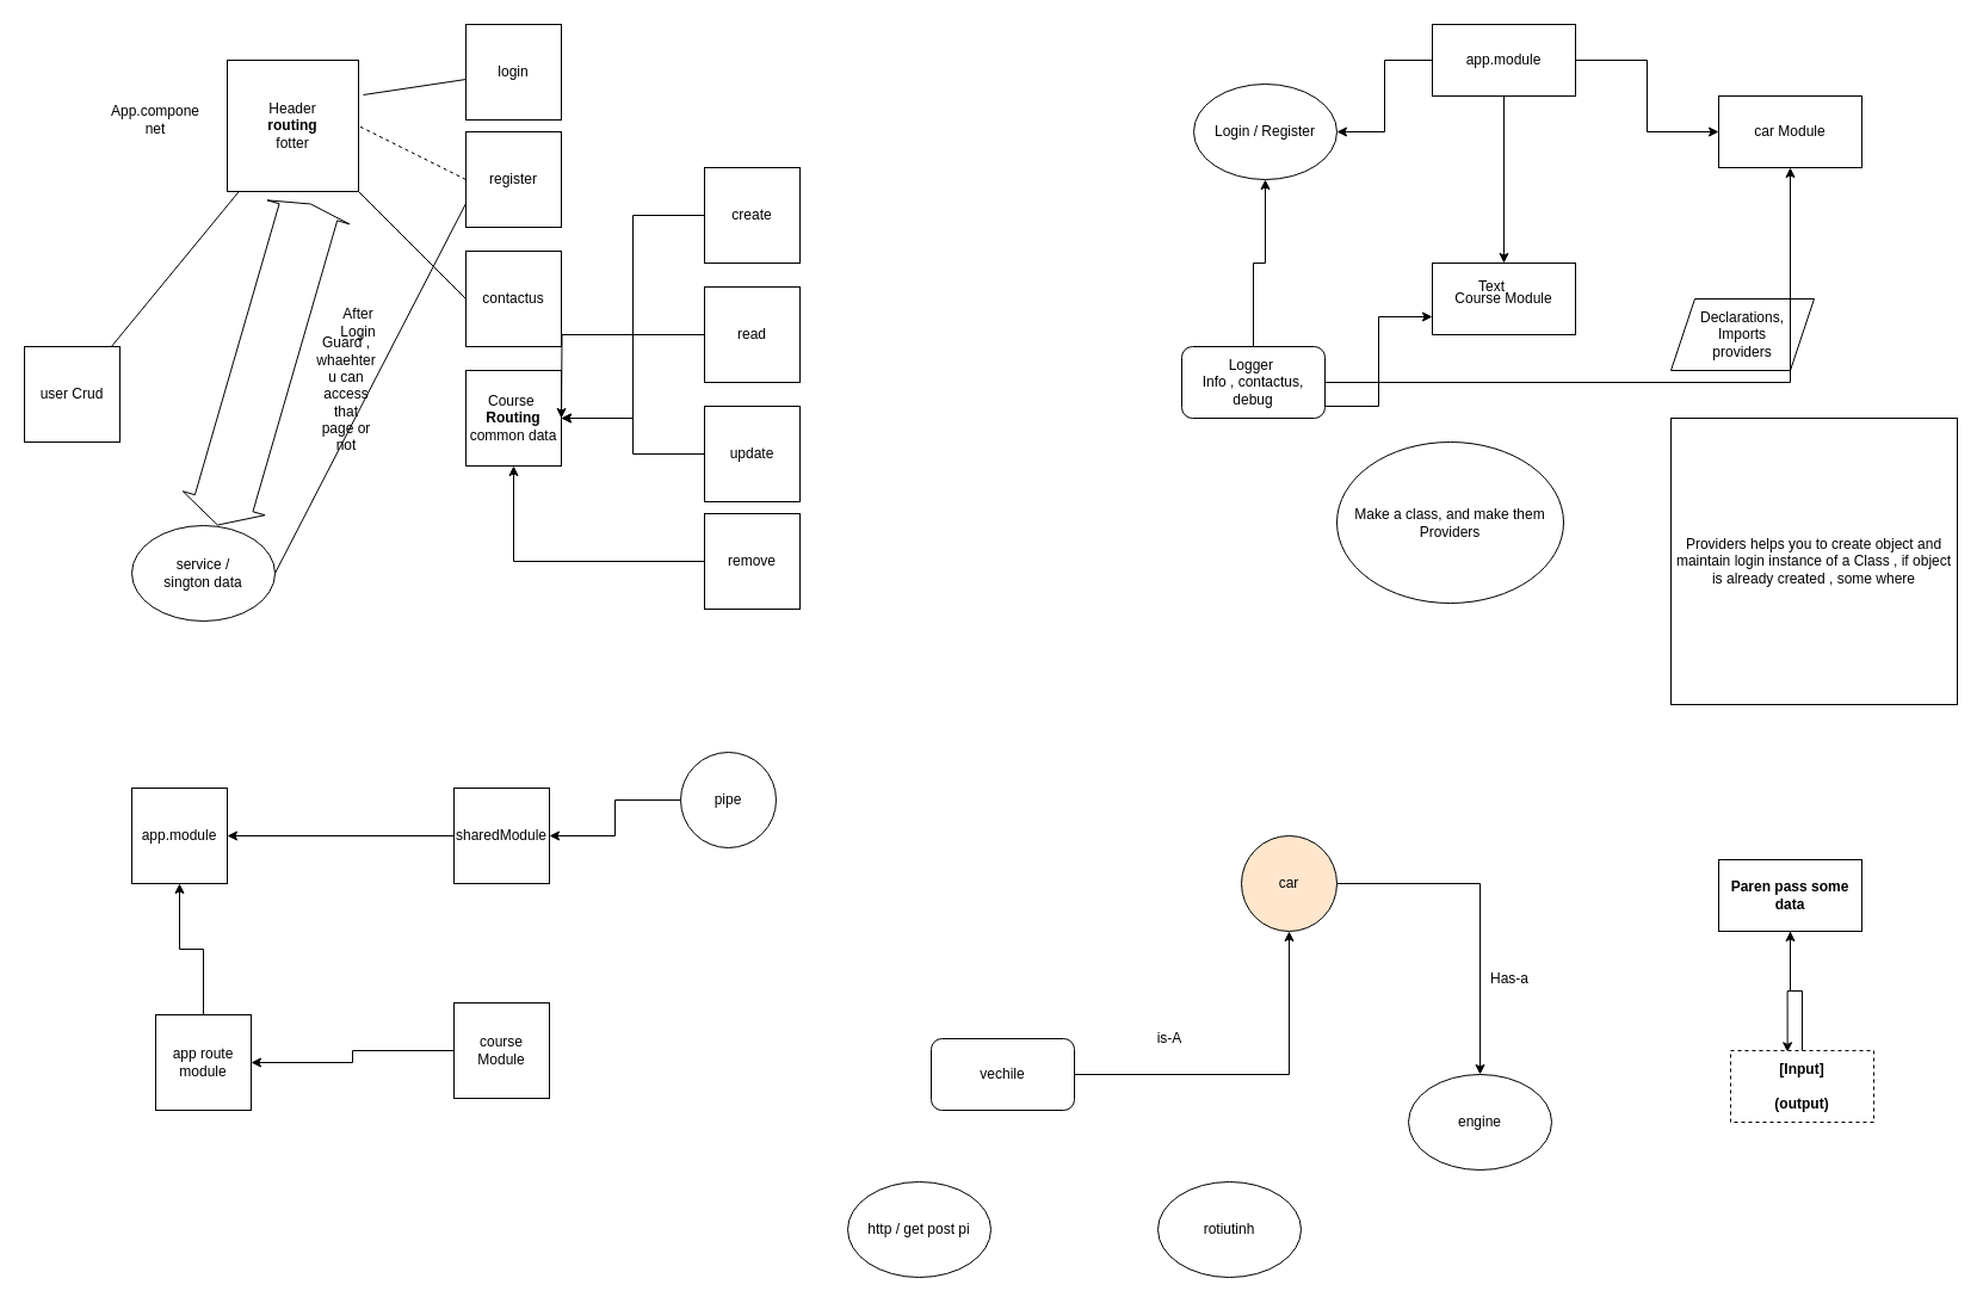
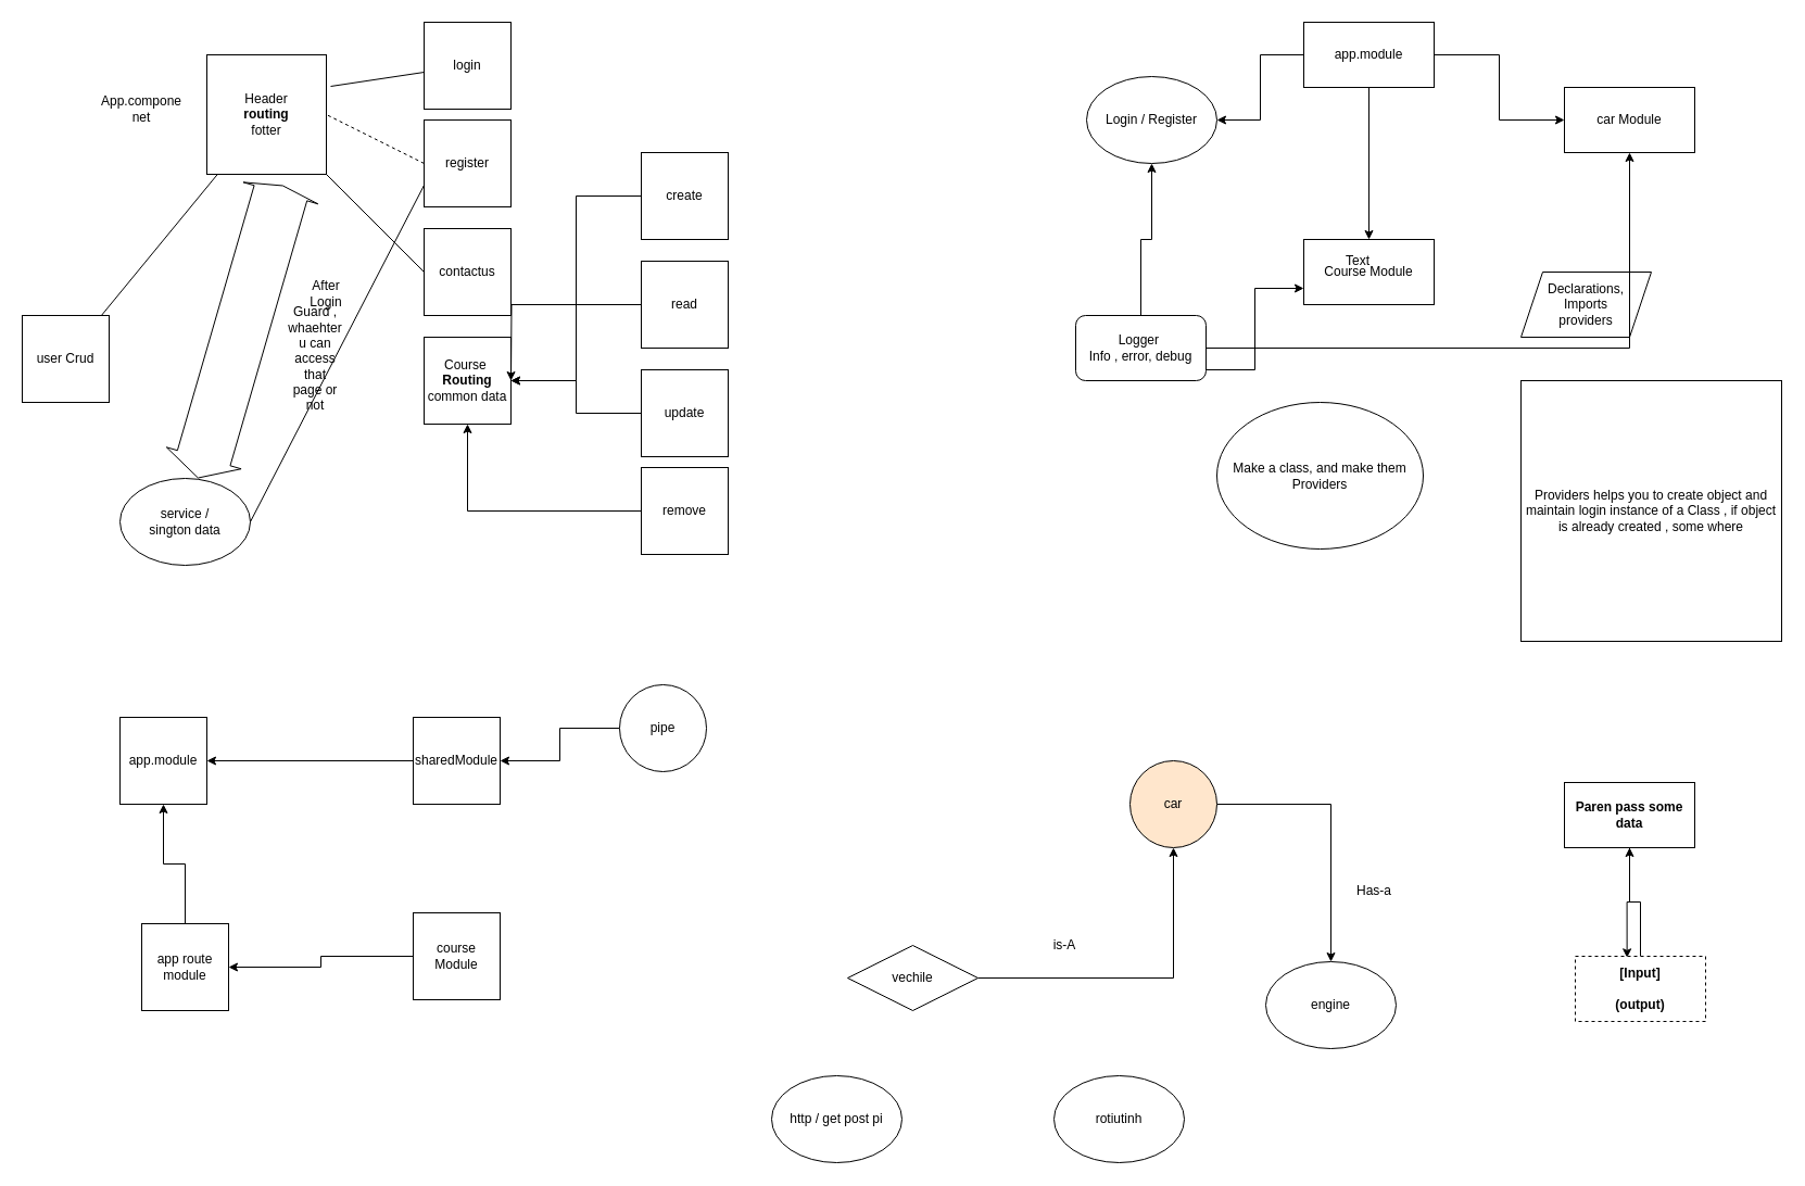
  <mxCell id="0" />
  <mxCell id="1" parent="0" />
  <mxCell id="2" value="Header&lt;br&gt;&lt;b&gt;routing&lt;/b&gt;&lt;br&gt;fotter" style="whiteSpace=wrap;html=1;aspect=fixed;" parent="1" vertex="1"><mxGeometry x="190" y="50" width="110" height="110" as="geometry" /></mxCell>
  <mxCell id="3" value="Course&amp;nbsp;&lt;br&gt;&lt;b&gt;Routing&lt;br&gt;&lt;/b&gt;common data&lt;br&gt;" style="whiteSpace=wrap;html=1;aspect=fixed;" parent="1" vertex="1"><mxGeometry x="390" y="310" width="80" height="80" as="geometry" /></mxCell>
  <mxCell id="4" value="contactus" style="whiteSpace=wrap;html=1;aspect=fixed;" parent="1" vertex="1"><mxGeometry x="390" y="210" width="80" height="80" as="geometry" /></mxCell>
  <mxCell id="5" value="register" style="whiteSpace=wrap;html=1;aspect=fixed;" parent="1" vertex="1"><mxGeometry x="390" y="110" width="80" height="80" as="geometry" /></mxCell>
  <mxCell id="6" value="login" style="whiteSpace=wrap;html=1;aspect=fixed;" parent="1" vertex="1"><mxGeometry x="390" y="20" width="80" height="80" as="geometry" /></mxCell>
  <mxCell id="7" value="" style="endArrow=none;html=1;" parent="1" target="2" edge="1"><mxGeometry width="50" height="50" relative="1" as="geometry"><mxPoint x="390" y="250" as="sourcePoint" /><mxPoint x="440" y="240" as="targetPoint" /></mxGeometry></mxCell>
  <mxCell id="8" value="" style="endArrow=none;html=1;entryX=1;entryY=0.5;entryDx=0;entryDy=0;exitX=0;exitY=0.5;exitDx=0;exitDy=0;dashed=1;" parent="1" source="5" target="2" edge="1"><mxGeometry width="50" height="50" relative="1" as="geometry"><mxPoint x="390" y="290" as="sourcePoint" /><mxPoint x="440" y="240" as="targetPoint" /></mxGeometry></mxCell>
  <mxCell id="9" value="" style="endArrow=none;html=1;" parent="1" target="6" edge="1"><mxGeometry width="50" height="50" relative="1" as="geometry"><mxPoint x="304" y="79" as="sourcePoint" /><mxPoint x="440" y="240" as="targetPoint" /></mxGeometry></mxCell>
  <mxCell id="10" style="edgeStyle=orthogonalEdgeStyle;rounded=0;orthogonalLoop=1;jettySize=auto;html=1;" parent="1" source="11" edge="1"><mxGeometry relative="1" as="geometry"><mxPoint x="470" y="350" as="targetPoint" /></mxGeometry></mxCell>
  <mxCell id="11" value="read" style="whiteSpace=wrap;html=1;aspect=fixed;" parent="1" vertex="1"><mxGeometry x="590" y="240" width="80" height="80" as="geometry" /></mxCell>
  <mxCell id="12" style="edgeStyle=orthogonalEdgeStyle;rounded=0;orthogonalLoop=1;jettySize=auto;html=1;" parent="1" source="13" target="3" edge="1"><mxGeometry relative="1" as="geometry" /></mxCell>
  <mxCell id="13" value="remove" style="whiteSpace=wrap;html=1;aspect=fixed;" parent="1" vertex="1"><mxGeometry x="590" y="430" width="80" height="80" as="geometry" /></mxCell>
  <mxCell id="14" style="edgeStyle=orthogonalEdgeStyle;rounded=0;orthogonalLoop=1;jettySize=auto;html=1;entryX=1;entryY=0.5;entryDx=0;entryDy=0;" parent="1" source="15" target="3" edge="1"><mxGeometry relative="1" as="geometry" /></mxCell>
  <mxCell id="15" value="create" style="whiteSpace=wrap;html=1;aspect=fixed;" parent="1" vertex="1"><mxGeometry x="590" y="140" width="80" height="80" as="geometry" /></mxCell>
  <mxCell id="16" style="edgeStyle=orthogonalEdgeStyle;rounded=0;orthogonalLoop=1;jettySize=auto;html=1;" parent="1" source="17" target="3" edge="1"><mxGeometry relative="1" as="geometry" /></mxCell>
  <mxCell id="17" value="update" style="whiteSpace=wrap;html=1;aspect=fixed;" parent="1" vertex="1"><mxGeometry x="590" y="340" width="80" height="80" as="geometry" /></mxCell>
  <mxCell id="18" value="App.compone&lt;br&gt;net" style="text;html=1;strokeColor=none;fillColor=none;align=center;verticalAlign=middle;whiteSpace=wrap;rounded=0;" parent="1" vertex="1"><mxGeometry x="110" y="90" width="40" height="20" as="geometry" /></mxCell>
  <mxCell id="19" value="After Login" style="text;html=1;strokeColor=none;fillColor=none;align=center;verticalAlign=middle;whiteSpace=wrap;rounded=0;" parent="1" vertex="1"><mxGeometry x="280" y="260" width="40" height="20" as="geometry" /></mxCell>
  <mxCell id="20" value="Guard , whaehter u can access that page or not" style="text;html=1;strokeColor=none;fillColor=none;align=center;verticalAlign=middle;whiteSpace=wrap;rounded=0;" parent="1" vertex="1"><mxGeometry x="270" y="320" width="40" height="20" as="geometry" /></mxCell>
  <mxCell id="21" value="user Crud" style="whiteSpace=wrap;html=1;aspect=fixed;" parent="1" vertex="1"><mxGeometry x="20" y="290" width="80" height="80" as="geometry" /></mxCell>
  <mxCell id="22" value="" style="endArrow=none;html=1;" parent="1" source="21" target="2" edge="1"><mxGeometry width="50" height="50" relative="1" as="geometry"><mxPoint x="390" y="270" as="sourcePoint" /><mxPoint x="440" y="220" as="targetPoint" /></mxGeometry></mxCell>
  <mxCell id="23" value="app.module" style="whiteSpace=wrap;html=1;aspect=fixed;" parent="1" vertex="1"><mxGeometry x="110" y="660" width="80" height="80" as="geometry" /></mxCell>
  <mxCell id="24" style="edgeStyle=orthogonalEdgeStyle;rounded=0;orthogonalLoop=1;jettySize=auto;html=1;entryX=1;entryY=0.5;entryDx=0;entryDy=0;" parent="1" source="25" target="23" edge="1"><mxGeometry relative="1" as="geometry" /></mxCell>
  <mxCell id="25" value="sharedModule" style="whiteSpace=wrap;html=1;aspect=fixed;" parent="1" vertex="1"><mxGeometry x="380" y="660" width="80" height="80" as="geometry" /></mxCell>
  <mxCell id="26" style="edgeStyle=orthogonalEdgeStyle;rounded=0;orthogonalLoop=1;jettySize=auto;html=1;" parent="1" source="27" target="29" edge="1"><mxGeometry relative="1" as="geometry" /></mxCell>
  <mxCell id="27" value="course Module" style="whiteSpace=wrap;html=1;aspect=fixed;" parent="1" vertex="1"><mxGeometry x="380" y="840" width="80" height="80" as="geometry" /></mxCell>
  <mxCell id="28" style="edgeStyle=orthogonalEdgeStyle;rounded=0;orthogonalLoop=1;jettySize=auto;html=1;" parent="1" source="29" target="23" edge="1"><mxGeometry relative="1" as="geometry" /></mxCell>
  <mxCell id="29" value="app route module" style="whiteSpace=wrap;html=1;aspect=fixed;" parent="1" vertex="1"><mxGeometry x="130" y="850" width="80" height="80" as="geometry" /></mxCell>
  <mxCell id="30" style="edgeStyle=orthogonalEdgeStyle;rounded=0;orthogonalLoop=1;jettySize=auto;html=1;" parent="1" source="31" target="25" edge="1"><mxGeometry relative="1" as="geometry" /></mxCell>
  <mxCell id="31" value="pipe" style="ellipse;whiteSpace=wrap;html=1;aspect=fixed;" parent="1" vertex="1"><mxGeometry x="570" y="630" width="80" height="80" as="geometry" /></mxCell>
  <mxCell id="32" style="edgeStyle=orthogonalEdgeStyle;rounded=0;orthogonalLoop=1;jettySize=auto;html=1;" parent="1" source="33" target="35" edge="1"><mxGeometry relative="1" as="geometry" /></mxCell>
- <mxCell id="33" value="vechile" style="rounded=1;whiteSpace=wrap;html=1;" parent="1" vertex="1"><mxGeometry x="780" y="870" width="120" height="60" as="geometry" /></mxCell>
+ <mxCell id="33" value="vechile" style="rhombus;whiteSpace=wrap;html=1;" parent="1" vertex="1"><mxGeometry x="780" y="870" width="120" height="60" as="geometry" /></mxCell>
  <mxCell id="34" style="edgeStyle=orthogonalEdgeStyle;rounded=0;orthogonalLoop=1;jettySize=auto;html=1;" parent="1" source="35" target="36" edge="1"><mxGeometry relative="1" as="geometry" /></mxCell>
  <mxCell id="35" value="car" style="ellipse;whiteSpace=wrap;html=1;aspect=fixed;fillColor=#ffe6cc;" parent="1" vertex="1"><mxGeometry x="1040" y="700" width="80" height="80" as="geometry" /></mxCell>
- <mxCell id="36" value="engine" style="ellipse;whiteSpace=wrap;html=1;" parent="1" vertex="1"><mxGeometry x="1180" y="900" width="120" height="80" as="geometry" /></mxCell>
+ <mxCell id="36" value="engine" style="ellipse;whiteSpace=wrap;html=1;" parent="1" vertex="1"><mxGeometry x="1165" y="885" width="120" height="80" as="geometry" /></mxCell>
  <mxCell id="37" value="is-A" style="text;html=1;strokeColor=none;fillColor=none;align=center;verticalAlign=middle;whiteSpace=wrap;rounded=0;" parent="1" vertex="1"><mxGeometry x="960" y="860" width="40" height="20" as="geometry" /></mxCell>
  <mxCell id="38" value="Has-a" style="text;html=1;strokeColor=none;fillColor=none;align=center;verticalAlign=middle;whiteSpace=wrap;rounded=0;" parent="1" vertex="1"><mxGeometry x="1245" y="810" width="40" height="20" as="geometry" /></mxCell>
  <mxCell id="39" value="rotiutinh" style="ellipse;whiteSpace=wrap;html=1;" parent="1" vertex="1"><mxGeometry x="970" y="990" width="120" height="80" as="geometry" /></mxCell>
  <mxCell id="40" value="http / get post pi" style="ellipse;whiteSpace=wrap;html=1;" parent="1" vertex="1"><mxGeometry x="710" y="990" width="120" height="80" as="geometry" /></mxCell>
  <mxCell id="41" style="edgeStyle=orthogonalEdgeStyle;rounded=0;orthogonalLoop=1;jettySize=auto;html=1;" parent="1" source="44" target="45" edge="1"><mxGeometry relative="1" as="geometry"><mxPoint x="1500" y="110" as="targetPoint" /></mxGeometry></mxCell>
  <mxCell id="42" style="edgeStyle=orthogonalEdgeStyle;rounded=0;orthogonalLoop=1;jettySize=auto;html=1;" parent="1" source="44" target="46" edge="1"><mxGeometry relative="1" as="geometry"><mxPoint x="1260" y="250" as="targetPoint" /></mxGeometry></mxCell>
  <mxCell id="43" style="edgeStyle=orthogonalEdgeStyle;rounded=0;orthogonalLoop=1;jettySize=auto;html=1;" parent="1" source="44" target="47" edge="1"><mxGeometry relative="1" as="geometry" /></mxCell>
  <mxCell id="44" value="app.module" style="rounded=0;whiteSpace=wrap;html=1;" parent="1" vertex="1"><mxGeometry x="1200" y="20" width="120" height="60" as="geometry" /></mxCell>
  <mxCell id="45" value="car Module" style="rounded=0;whiteSpace=wrap;html=1;" parent="1" vertex="1"><mxGeometry x="1440" y="80" width="120" height="60" as="geometry" /></mxCell>
  <mxCell id="46" value="Course Module" style="rounded=0;whiteSpace=wrap;html=1;" parent="1" vertex="1"><mxGeometry x="1200" y="220" width="120" height="60" as="geometry" /></mxCell>
  <mxCell id="47" value="Login / Register" style="ellipse;whiteSpace=wrap;html=1;" parent="1" vertex="1"><mxGeometry x="1000" y="70" width="120" height="80" as="geometry" /></mxCell>
  <mxCell id="48" value="Declarations,&lt;br&gt;Imports&lt;br&gt;providers" style="shape=parallelogram;perimeter=parallelogramPerimeter;whiteSpace=wrap;html=1;fixedSize=1;" parent="1" vertex="1"><mxGeometry x="1400" y="250" width="120" height="60" as="geometry" /></mxCell>
  <mxCell id="49" style="edgeStyle=orthogonalEdgeStyle;rounded=0;orthogonalLoop=1;jettySize=auto;html=1;" parent="1" source="52" target="47" edge="1"><mxGeometry relative="1" as="geometry" /></mxCell>
  <mxCell id="50" style="edgeStyle=orthogonalEdgeStyle;rounded=0;orthogonalLoop=1;jettySize=auto;html=1;entryX=0;entryY=0.75;entryDx=0;entryDy=0;" parent="1" source="52" target="46" edge="1"><mxGeometry relative="1" as="geometry"><Array as="points"><mxPoint x="1155" y="340" /><mxPoint x="1155" y="265" /></Array></mxGeometry></mxCell>
  <mxCell id="51" style="edgeStyle=orthogonalEdgeStyle;rounded=0;orthogonalLoop=1;jettySize=auto;html=1;" parent="1" source="52" target="45" edge="1"><mxGeometry relative="1" as="geometry" /></mxCell>
- <mxCell id="52" value="Logger&amp;nbsp;&lt;br&gt;Info , contactus, debug" style="rounded=1;whiteSpace=wrap;html=1;" parent="1" vertex="1"><mxGeometry x="990" y="290" width="120" height="60" as="geometry" /></mxCell>
+ <mxCell id="52" value="Logger&amp;nbsp;&lt;br&gt;Info , error, debug" style="rounded=1;whiteSpace=wrap;html=1;" parent="1" vertex="1"><mxGeometry x="990" y="290" width="120" height="60" as="geometry" /></mxCell>
  <mxCell id="53" value="Make a class, and make them Providers" style="ellipse;whiteSpace=wrap;html=1;" parent="1" vertex="1"><mxGeometry x="1120" y="370" width="190" height="135" as="geometry" /></mxCell>
  <mxCell id="54" value="Text" style="text;html=1;strokeColor=none;fillColor=none;align=center;verticalAlign=middle;whiteSpace=wrap;rounded=0;" parent="1" vertex="1"><mxGeometry x="1230" y="230" width="40" height="20" as="geometry" /></mxCell>
  <mxCell id="55" value="Providers helps you to create object and maintain login instance of a Class , if object is already created , some where" style="whiteSpace=wrap;html=1;aspect=fixed;" parent="1" vertex="1"><mxGeometry x="1400" y="350" width="240" height="240" as="geometry" /></mxCell>
  <mxCell id="56" style="edgeStyle=orthogonalEdgeStyle;rounded=0;orthogonalLoop=1;jettySize=auto;html=1;entryX=0.397;entryY=0.022;entryDx=0;entryDy=0;entryPerimeter=0;" edge="1" parent="1" source="57" target="59"><mxGeometry relative="1" as="geometry" /></mxCell>
  <mxCell id="57" value="&lt;b&gt;Paren pass some data&lt;/b&gt;" style="rounded=0;whiteSpace=wrap;html=1;" vertex="1" parent="1"><mxGeometry x="1440" y="720" width="120" height="60" as="geometry" /></mxCell>
  <mxCell id="58" style="edgeStyle=orthogonalEdgeStyle;rounded=0;orthogonalLoop=1;jettySize=auto;html=1;" edge="1" parent="1" source="59" target="57"><mxGeometry relative="1" as="geometry" /></mxCell>
  <mxCell id="59" value="&lt;b&gt;[Input]&lt;br&gt;&lt;br&gt;(output)&lt;/b&gt;" style="rounded=0;whiteSpace=wrap;html=1;dashed=1;" vertex="1" parent="1"><mxGeometry x="1450" y="880" width="120" height="60" as="geometry" /></mxCell>
  <mxCell id="60" value="service /&lt;br&gt;sington data" style="ellipse;whiteSpace=wrap;html=1;" vertex="1" parent="1"><mxGeometry x="110" y="440" width="120" height="80" as="geometry" /></mxCell>
  <mxCell id="61" value="" style="endArrow=none;html=1;entryX=0;entryY=0.75;entryDx=0;entryDy=0;" edge="1" parent="1" target="5"><mxGeometry width="50" height="50" relative="1" as="geometry"><mxPoint x="230" y="480" as="sourcePoint" /><mxPoint x="290" y="430" as="targetPoint" /></mxGeometry></mxCell>
  <mxCell id="62" value="" style="shape=flexArrow;endArrow=classic;startArrow=classic;html=1;exitX=0.598;exitY=0;exitDx=0;exitDy=0;exitPerimeter=0;width=50.588;endSize=2.035;" edge="1" parent="1" source="60"><mxGeometry width="100" height="100" relative="1" as="geometry"><mxPoint x="160" y="270" as="sourcePoint" /><mxPoint x="260" y="170" as="targetPoint" /></mxGeometry></mxCell>
